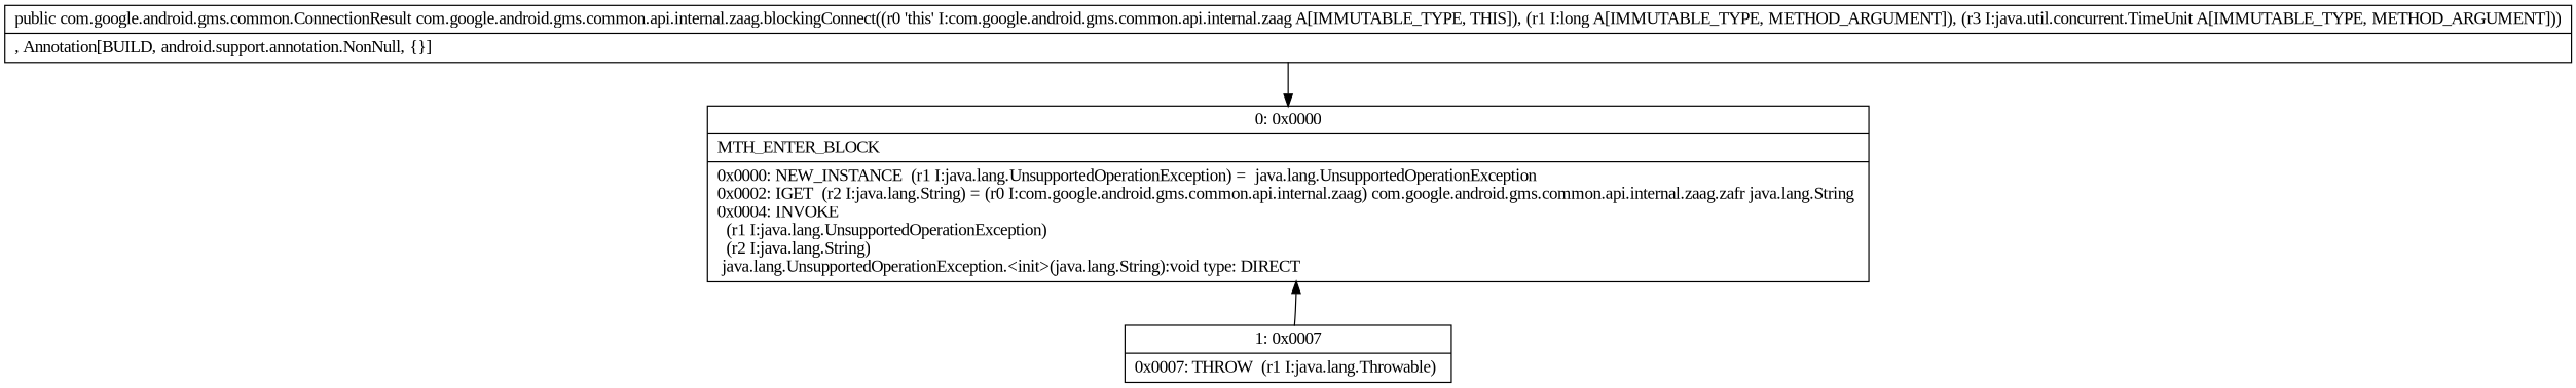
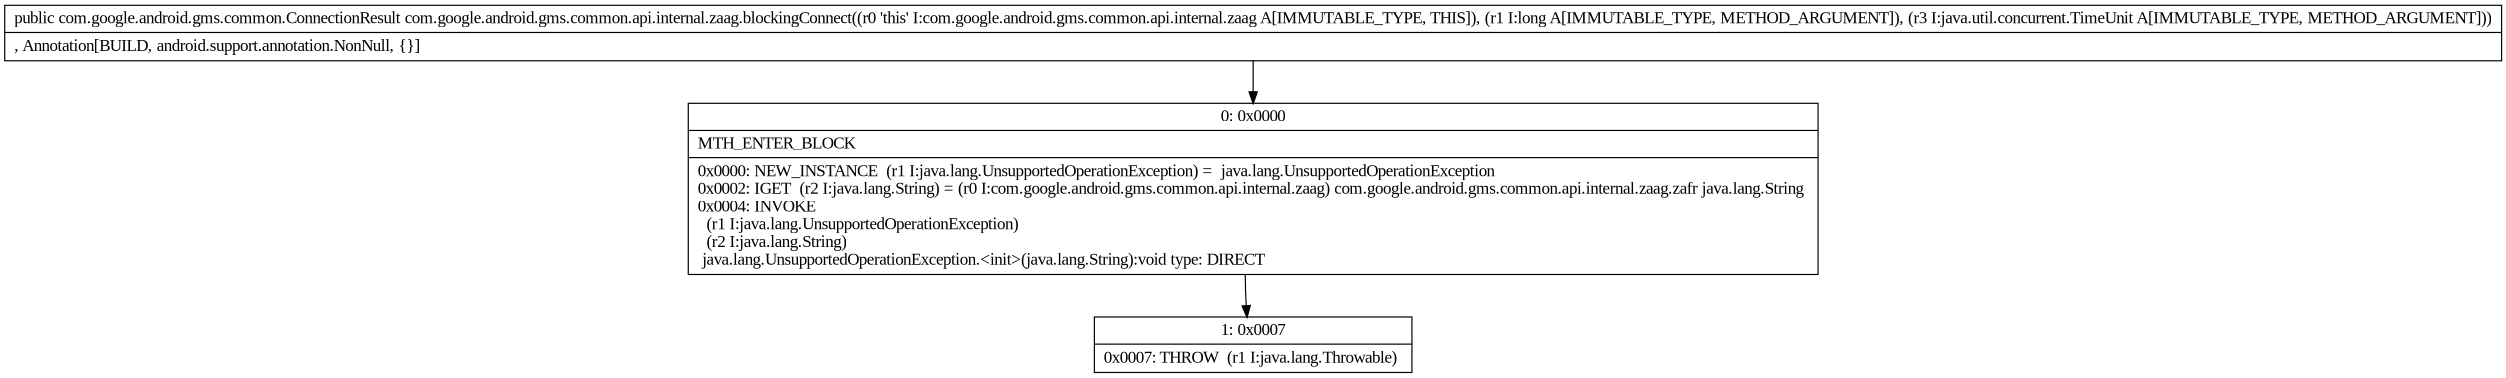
  digraph {
    fontname="Liberation Serif"
    node [shape=record fontname="Liberation Serif"]
    edge [fontname="Liberation Serif"]
    n1 [label="{0\:\ 0x0000|MTH_ENTER_BLOCK\l|0x0000: NEW_INSTANCE  (r1 I:java.lang.UnsupportedOperationException) =  java.lang.UnsupportedOperationException \l0x0002: IGET  (r2 I:java.lang.String) = (r0 I:com.google.android.gms.common.api.internal.zaag) com.google.android.gms.common.api.internal.zaag.zafr java.lang.String \l0x0004: INVOKE  \l  (r1 I:java.lang.UnsupportedOperationException)\l  (r2 I:java.lang.String)\l java.lang.UnsupportedOperationException.\<init\>(java.lang.String):void type: DIRECT \l}"]
    n2 [label="{1\:\ 0x0007|0x0007: THROW  (r1 I:java.lang.Throwable) \l}"]
    n3 [label="{public com.google.android.gms.common.ConnectionResult com.google.android.gms.common.api.internal.zaag.blockingConnect((r0 'this' I:com.google.android.gms.common.api.internal.zaag A[IMMUTABLE_TYPE, THIS]), (r1 I:long A[IMMUTABLE_TYPE, METHOD_ARGUMENT]), (r3 I:java.util.concurrent.TimeUnit A[IMMUTABLE_TYPE, METHOD_ARGUMENT]))  | , Annotation[BUILD, android.support.annotation.NonNull, \{\}]\l}"]
-   n2 -> n1
+   n1 -> n2
    n3 -> n1
  }
